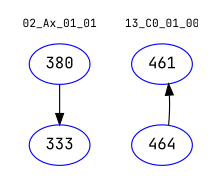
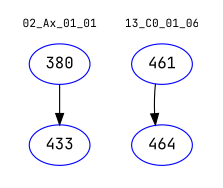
  digraph {
    fontname="JetBrains Mono"
    node [color=blue fontname="JetBrains Mono"]
    edge [color=black fontname="JetBrains Mono"]
    n1 [label=380]
-   n2 [label=333]
+   n2 [label=433]
    n3 [label=461]
    n4 [label=464]
    subgraph cluster_1 {
      color=white
      fontsize=10
      label="02_Ax_01_01"
      n1
      n2
    }
    subgraph cluster_2 {
      color=white
      fontsize=10
-     label="13_C0_01_00"
+     label="13_C0_01_06"
      n3
      n4
    }
    n1 -> n2
-   n4 -> n3
+   n3 -> n4
  }
